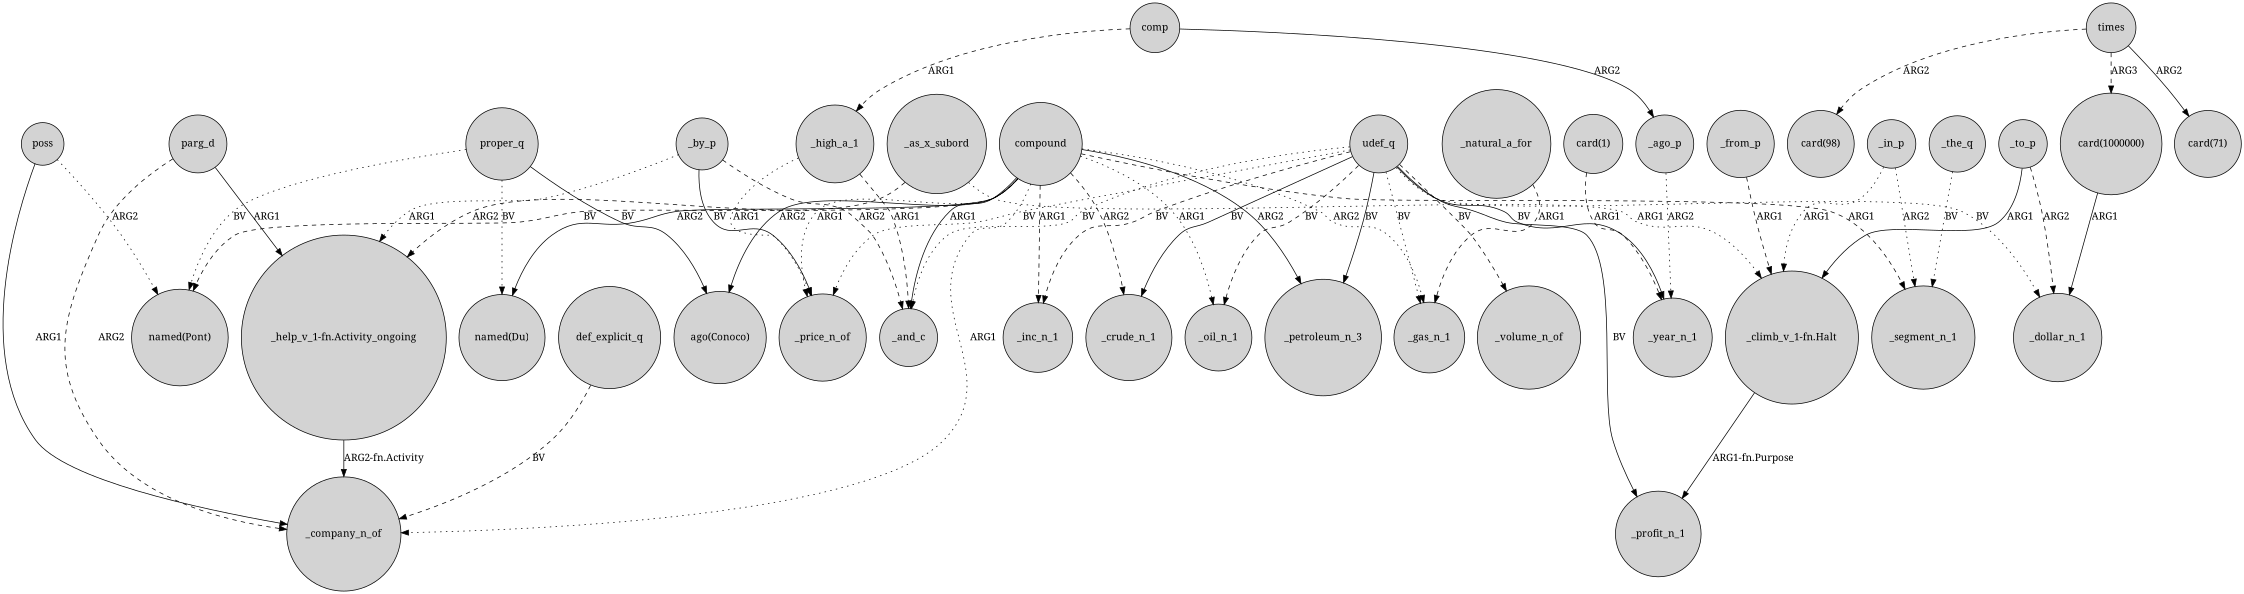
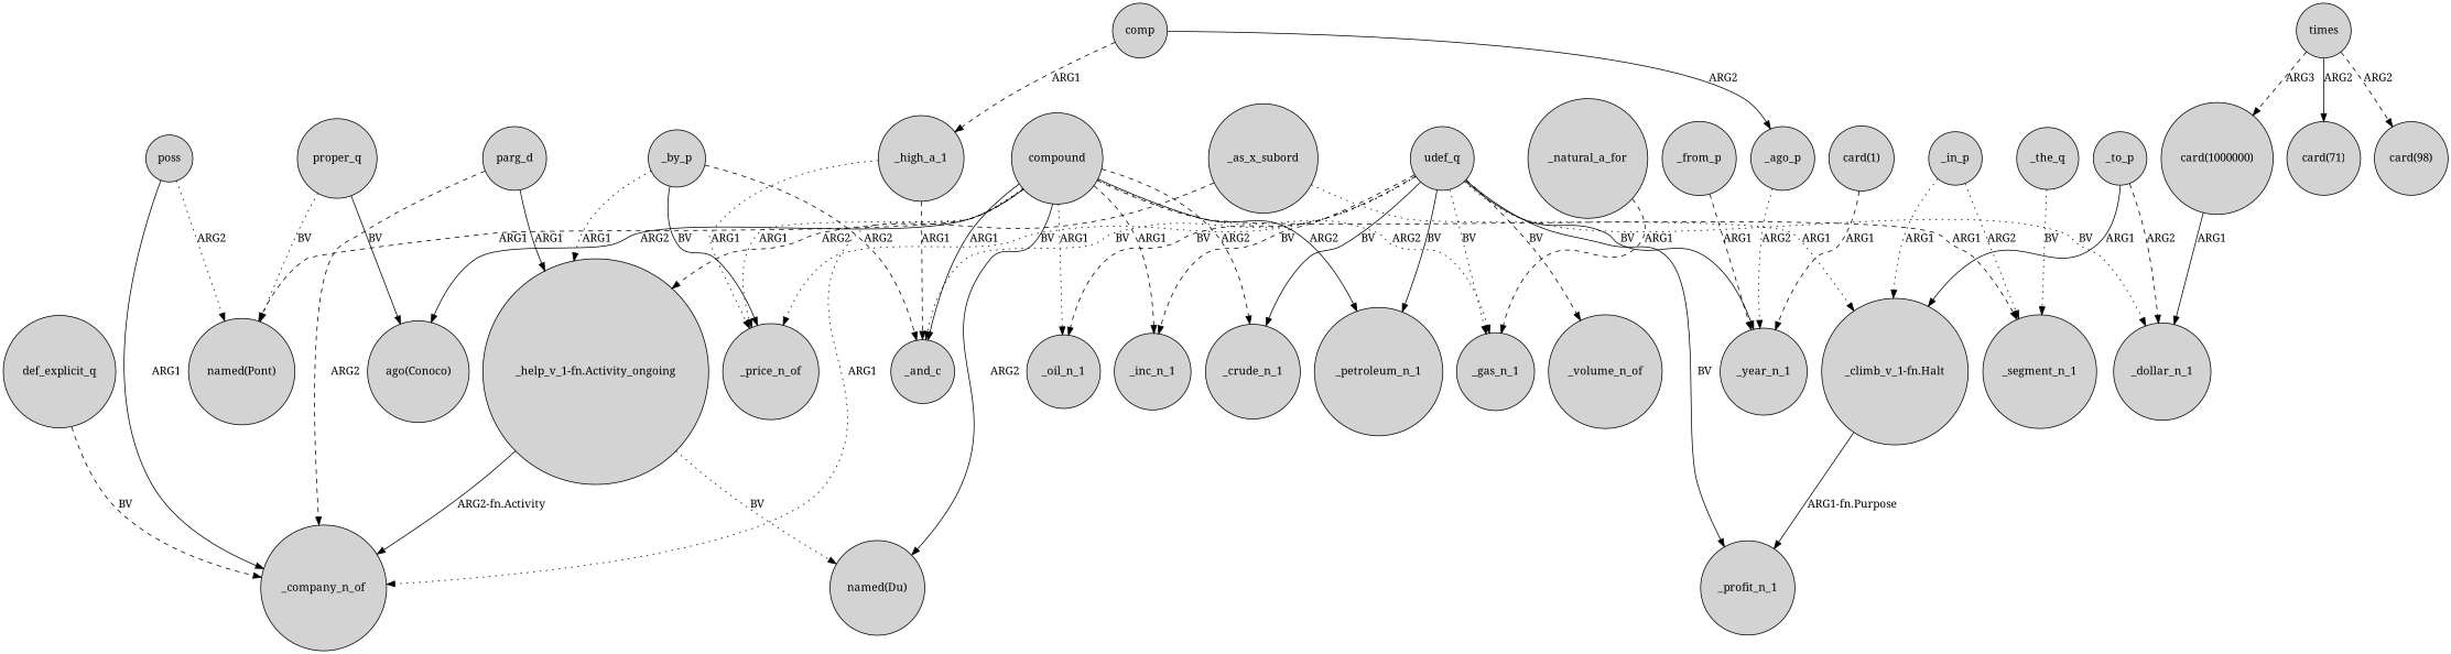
  digraph {
    fontname="Noto Serif"
    node [fontname="Noto Serif" shape=circle style=filled]
    edge [fontname="Noto Serif" style=dashed]
    compound
    "named(Du)"
    _and_c
    _segment_n_1
    _price_n_of
    _oil_n_1
-   _petroleum_n_1 [label=_petroleum_n_3]
+   _petroleum_n_1
    _crude_n_1
    _gas_n_1
    _company_n_of
    n11 [label="ago(Conoco)"]
    _inc_n_1
    "named(Pont)"
    _to_p
    "_climb_v_1-fn.Halt"
    _dollar_n_1
    _profit_n_1
    _in_p
    "card(1)"
    _year_n_1
    udef_q
    _volume_n_of
    proper_q
    times
    "card(71)"
    "card(1000000)"
    "card(98)"
    parg_d
    "_help_v_1-fn.Activity_ongoing"
    _high_a_1
    _by_p
    comp
    _ago_p
    _the_q
    _natural_a_for
    poss
    _as_x_subord
    _from_p
    def_explicit_q
    compound -> "named(Du)" [label=ARG2 style=solid]
    compound -> _and_c [label=ARG1 style=solid]
    compound -> _segment_n_1 [label=ARG1]
    compound -> _price_n_of [label=ARG1 style=dotted]
    compound -> _oil_n_1 [label=ARG1 style=dotted]
    compound -> _petroleum_n_1 [label=ARG2 style=solid]
    compound -> _crude_n_1 [label=ARG2]
    compound -> _gas_n_1 [label=ARG2 style=dotted]
    compound -> _company_n_of [label=ARG1 style=dotted]
    compound -> n11 [label=ARG2 style=solid]
    compound -> _inc_n_1 [label=ARG1]
-   compound -> "named(Pont)" [label=BV]
+   compound -> "named(Pont)" [label=ARG1]
    _to_p -> "_climb_v_1-fn.Halt" [label=ARG1 style=solid]
    _to_p -> _dollar_n_1 [label=ARG2]
    "_climb_v_1-fn.Halt" -> _profit_n_1 [label="ARG1-fn.Purpose" style=solid]
    _in_p -> _segment_n_1 [label=ARG2 style=dotted]
    _in_p -> "_climb_v_1-fn.Halt" [label=ARG1 style=dotted]
    "card(1)" -> _year_n_1 [label=ARG1]
    udef_q -> _and_c [label=BV style=dotted]
    udef_q -> _price_n_of [label=BV style=dotted]
    udef_q -> _oil_n_1 [label=BV]
    udef_q -> _petroleum_n_1 [label=BV style=solid]
    udef_q -> _crude_n_1 [label=BV style=solid]
    udef_q -> _gas_n_1 [label=BV style=dotted]
    udef_q -> _inc_n_1 [label=BV]
    udef_q -> _dollar_n_1 [label=BV style=dotted]
    udef_q -> _profit_n_1 [label=BV style=solid]
    udef_q -> _year_n_1 [label=BV style=solid]
    udef_q -> _volume_n_of [label=BV]
-   proper_q -> "named(Du)" [label=BV style=dotted]
+   "_help_v_1-fn.Activity_ongoing" -> "named(Du)" [label=BV style=dotted]
    proper_q -> n11 [label=BV style=solid]
    proper_q -> "named(Pont)" [label=BV style=dotted]
    times -> "card(71)" [label=ARG2 style=solid]
    times -> "card(1000000)" [label=ARG3]
    times -> "card(98)" [label=ARG2]
    "card(1000000)" -> _dollar_n_1 [label=ARG1 style=solid]
    parg_d -> _company_n_of [label=ARG2]
    parg_d -> "_help_v_1-fn.Activity_ongoing" [label=ARG1 style=solid]
    "_help_v_1-fn.Activity_ongoing" -> _company_n_of [label="ARG2-fn.Activity" style=solid]
    _high_a_1 -> _and_c [label=ARG1]
    _high_a_1 -> _price_n_of [label=ARG1 style=dotted]
    _by_p -> _and_c [label=ARG2]
    _by_p -> _price_n_of [label=BV style=solid]
    _by_p -> "_help_v_1-fn.Activity_ongoing" [label=ARG1 style=dotted]
    comp -> _high_a_1 [label=ARG1]
    comp -> _ago_p [label=ARG2 style=solid]
    _ago_p -> _year_n_1 [label=ARG2 style=dotted]
    _the_q -> _segment_n_1 [label=BV style=dotted]
    _natural_a_for -> _gas_n_1 [label=ARG1]
    poss -> _company_n_of [label=ARG1 style=solid]
    poss -> "named(Pont)" [label=ARG2 style=dotted]
    _as_x_subord -> "_climb_v_1-fn.Halt" [label=ARG1 style=dotted]
    _as_x_subord -> "_help_v_1-fn.Activity_ongoing" [label=ARG2]
-   _from_p -> "_climb_v_1-fn.Halt" [label=ARG1]
+   _from_p -> _year_n_1 [label=ARG1]
    def_explicit_q -> _company_n_of [label=BV]
  }
